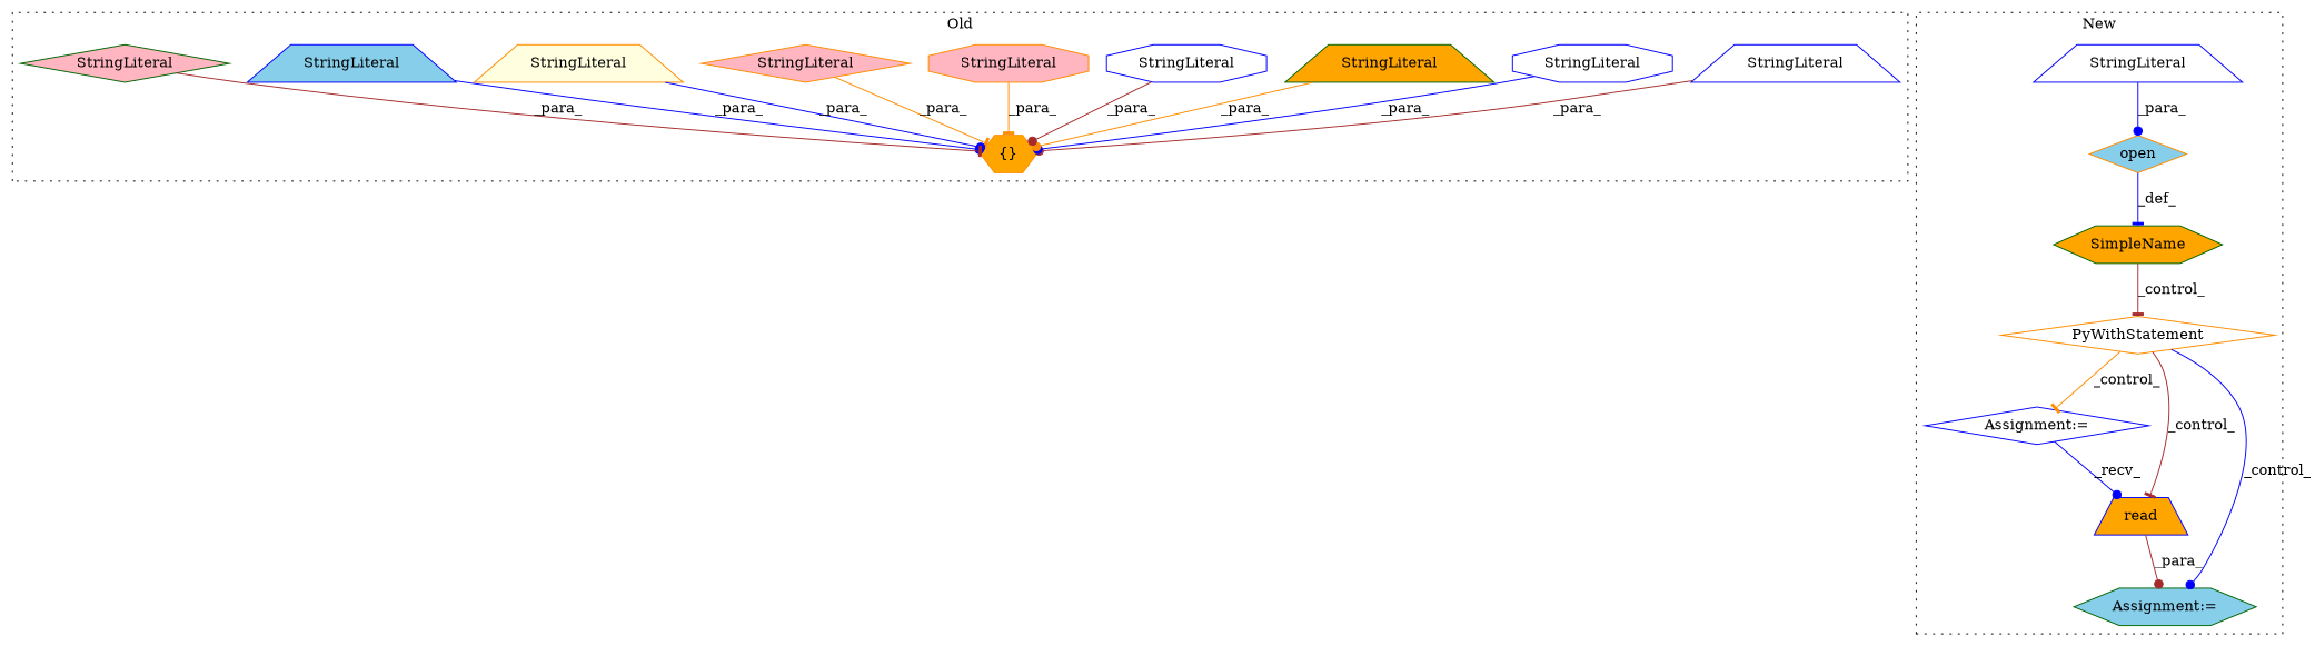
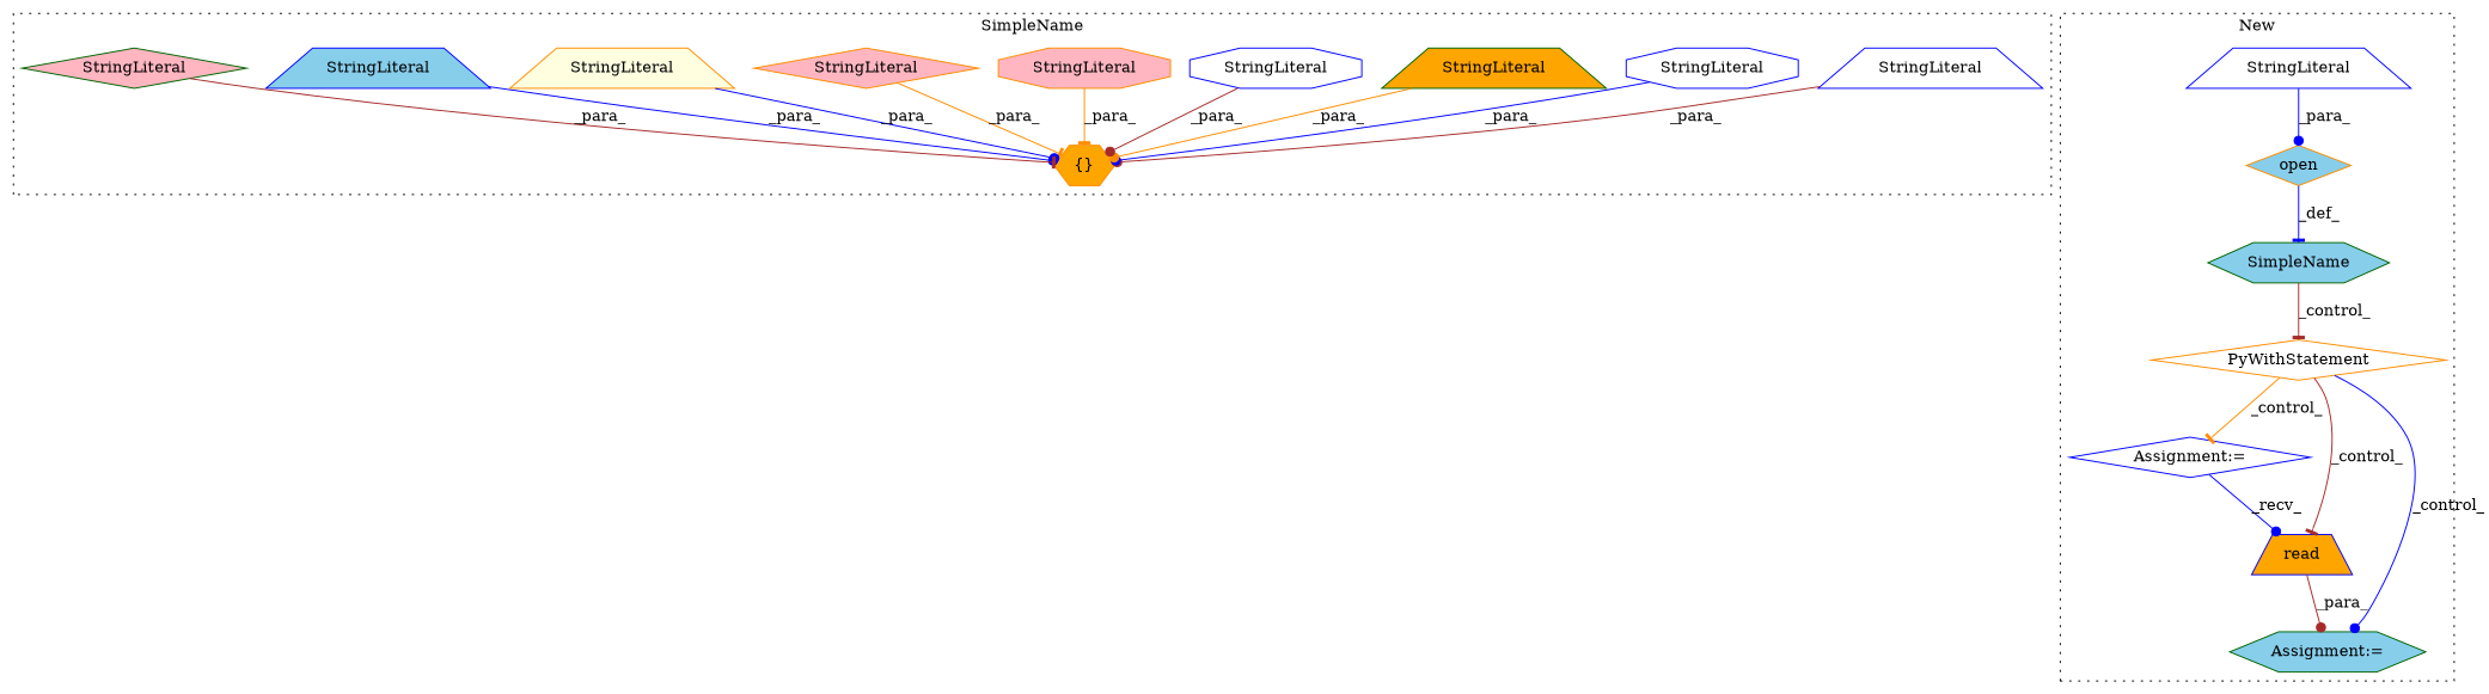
  digraph {
    node [a=45 color=blue fillcolor=white l=39 shape=trapezium style=filled]
    edge [arrowhead=dot color=blue]
    n1 [a=4 color=darkorange fillcolor=orange l="1,1" label="{}" s="4562,5073" shape=hexagon]
    n2 [label=StringLiteral s=4714]
    n3 [l=128 label=StringLiteral s=4945 shape=octagon]
    n4 [color=darkgreen fillcolor=orange l=36 label=StringLiteral s=4842]
    n5 [label=StringLiteral s=4674 shape=octagon]
    n6 [color=darkorange fillcolor=lightpink l=65 label=StringLiteral s=4879 shape=octagon]
    n7 [color=darkorange fillcolor=lightpink l=37 label=StringLiteral s=4596 shape=diamond]
    n8 [color=darkorange fillcolor=lightyellow l=33 label=StringLiteral s=4754]
    n9 [fillcolor=skyblue label=StringLiteral s=4634]
    n10 [color=darkgreen fillcolor=lightpink l=32 label=StringLiteral s=4563 shape=diamond]
    n11 [a=104 color=darkorange l="10,2" label=PyWithStatement s="3558,3597" shape=diamond]
    n12 [a=7 l=11 label="Assignment:=" s=3611 shape=diamond]
-   n13 [a=42 color=darkgreen fillcolor=orange label=SimpleName shape=hexagon l=""]
+   n13 [a=42 color=darkgreen fillcolor=skyblue label=SimpleName shape=hexagon l=""]
    n14 [a=7 color=darkgreen fillcolor=skyblue l=1 label="Assignment:=" s=3636 shape=hexagon]
    n15 [a=32 color=darkorange fillcolor=skyblue l="5,1" label=open s="3568,3596" shape=diamond]
    n16 [l=7 label=StringLiteral s=3589]
    n17 [a=32 fillcolor=orange l=6 label=read s=3649]
    subgraph cluster_1 {
-     label=Old
+     label=SimpleName
      style=dotted
      n1
      n2
      n3
      n4
      n5
      n6
      n7
      n8
      n9
      n10
    }
    subgraph cluster_2 {
      label=New
      style=dotted
      n11
      n12
      n13
      n14
      n15
      n16
      n17
    }
    n2 -> n1 [color=brown label=_para_]
    n3 -> n1 [label=_para_]
    n4 -> n1 [color=darkorange label=_para_]
    n5 -> n1 [color=brown label=_para_]
    n6 -> n1 [arrowhead=tee color=darkorange label=_para_]
    n7 -> n1 [arrowhead=tee color=darkorange label=_para_]
    n8 -> n1 [label=_para_]
    n9 -> n1 [label=_para_]
    n10 -> n1 [arrowhead=tee color=brown label=_para_]
    n11 -> n12 [arrowhead=tee color=darkorange label=_control_]
    n11 -> n14 [label=_control_]
    n11 -> n17 [arrowhead=tee color=brown label=_control_]
    n12 -> n17 [label=_recv_]
    n13 -> n11 [arrowhead=tee color=brown label=_control_]
    n15 -> n13 [arrowhead=tee label=_def_]
    n16 -> n15 [label=_para_]
    n17 -> n14 [color=brown label=_para_]
  }
